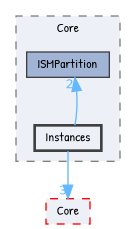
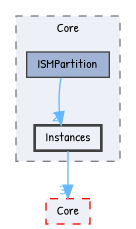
  digraph {
    compound=true
    fontname="Patrick Hand"
    node [color=grey25 fillcolor="#edf0f7" fontname="Patrick Hand" fontsize=10 shape=box]
    edge [color=steelblue1 fontcolor=steelblue1 fontname="Patrick Hand" fontsize=10 labeldistance=1.5 labelfontname=Helvetica labelfontsize=10]
    n1 [fillcolor="#a2b4d6" height=0.2 label=ISMPartition style=filled width=0.4]
    n2 [height=0.2 label=Instances style="filled,bold" width=0.4]
    n3 [color=red height=0.2 label=Core style="filled,dashed" width=0.4]
    subgraph cluster_1 {
      bgcolor="#edf0f7"
      fontsize=10
      label=Core
      pencolor=grey50
      style="filled,dashed"
      n1
      n2
    }
-   n2 -> n1 [headlabel=2]
+   n1 -> n2 [headlabel=2]
    n2 -> n3 [headlabel=3]
  }
